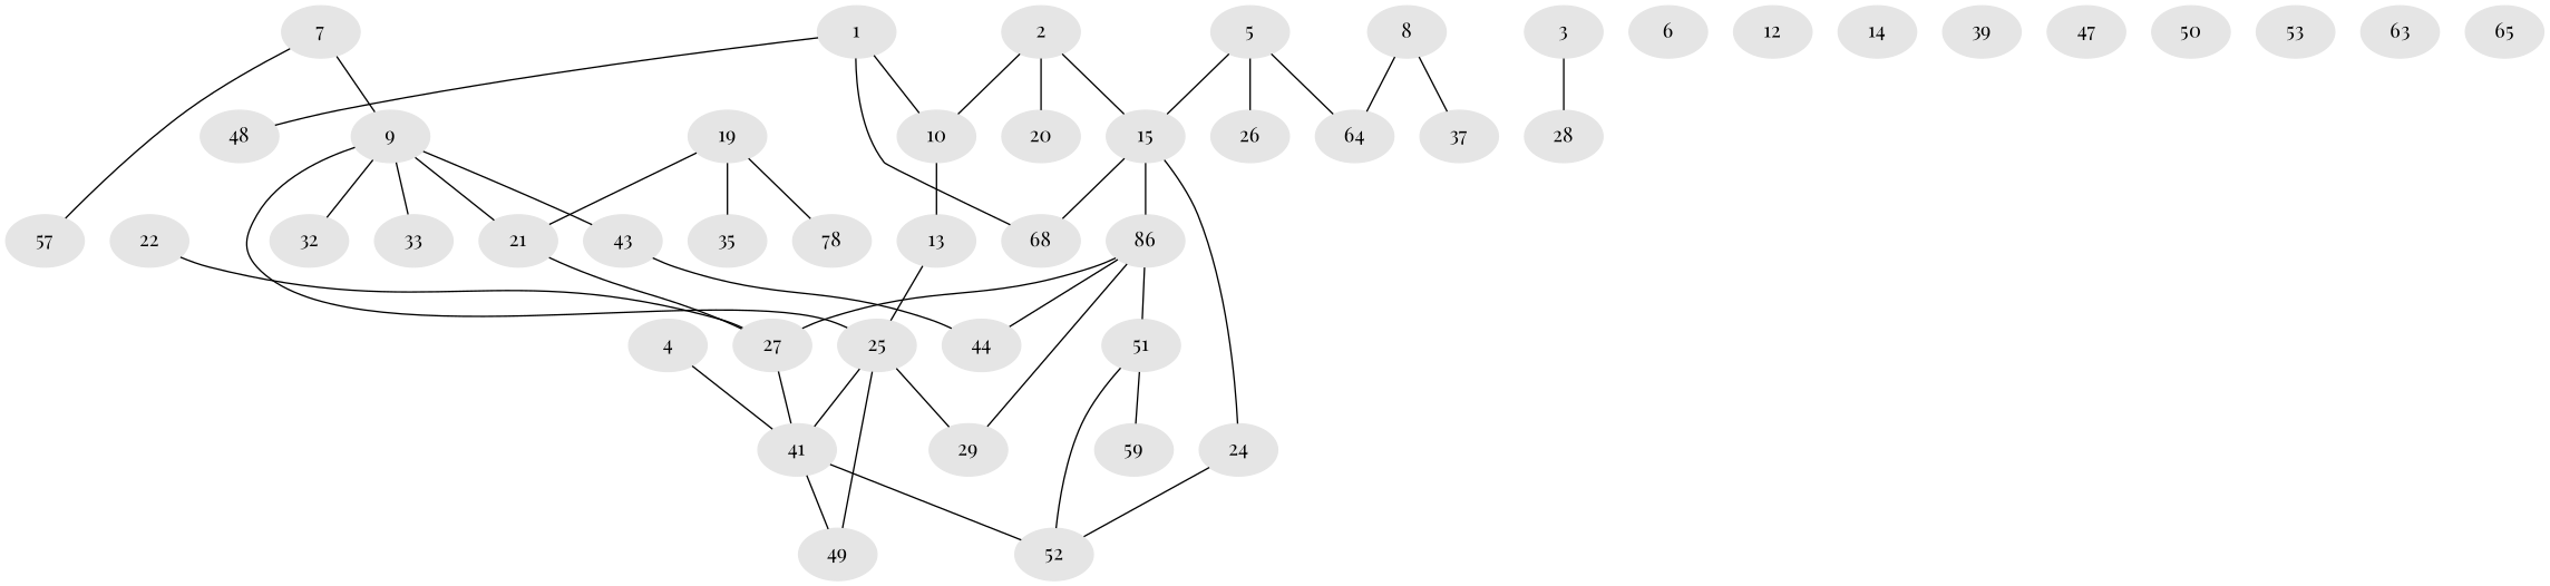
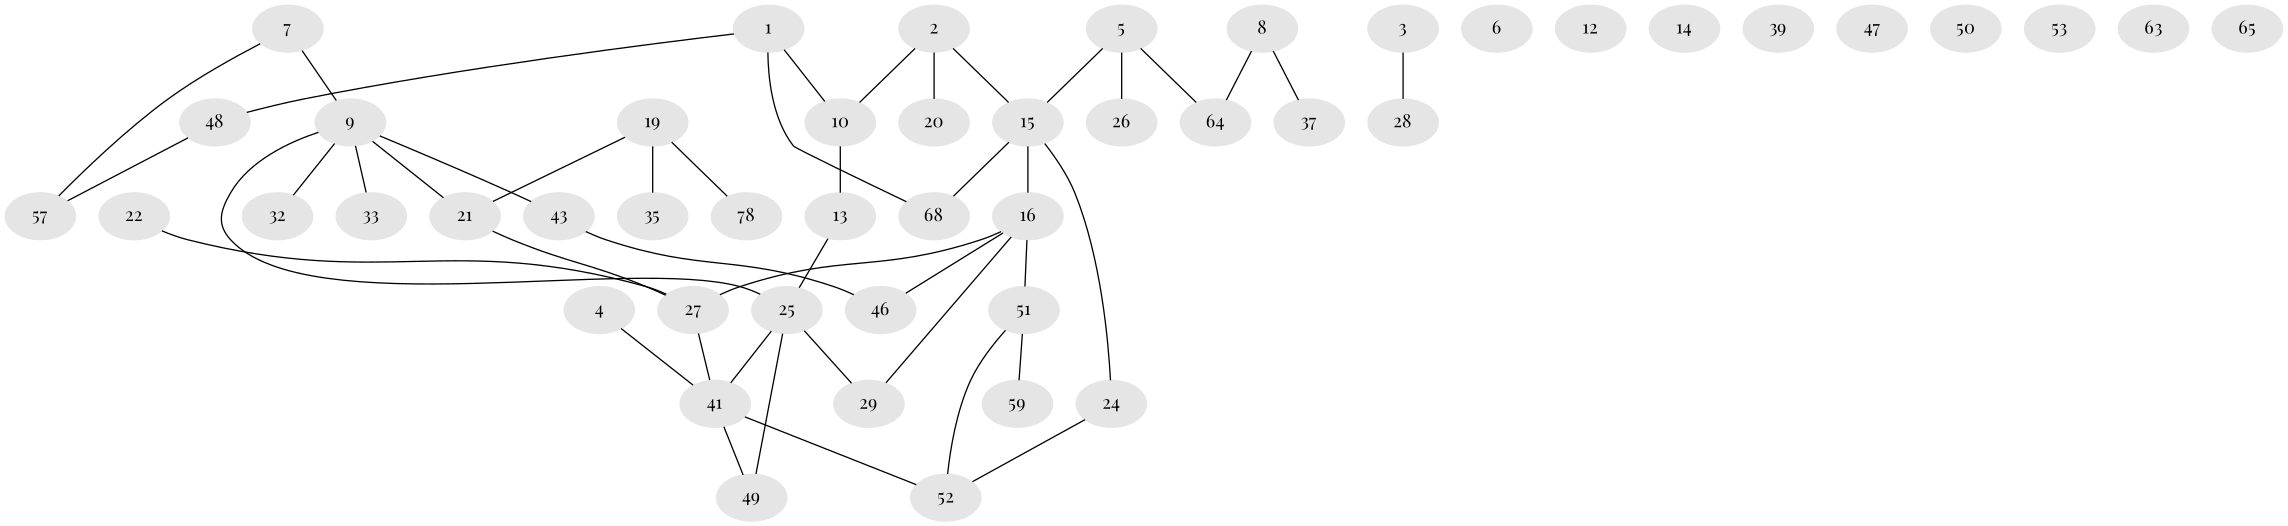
  graph {
    fontname="Playfair Display"
    node [color=gray90 fontname="Playfair Display" style=filled]
    edge [fontname="Playfair Display"]
    1 [super="+36"]
    10 [super="+17"]
    48 [super="+67"]
    68
    13 [super="+66"]
    57 [super="+59"]
    2 [super="+23"]
    15 [super="+18"]
    20
-   16 [super="+34" label=86]
+   16 [super="+34"]
    24
    3 [super="+54"]
    28
    41 [super="+46"]
    52 [super="+69"]
    49
    4
    5 [super="+61"]
    26 [super="+45"]
    64
    6
    9 [super="+11"]
    21
    25 [super="+30"]
    32 [super="+40"]
    33
    43 [super="+70"]
    7
    8 [super="+60"]
    37
    27 [super="+31"]
    29 [super="+42"]
-   44
+   44 [label=46]
    12 [super="+56"]
    14
    51 [super="+62"]
    n37 [label=59]
    19 [super="+38"]
    35
    n40 [label=78]
    22
    39
    47
    50
    53
    63
    65
    1 -- 10
    1 -- 48
    1 -- 68
    10 -- 13
+   48 -- 57
    13 -- 25
    2 -- 10
    2 -- 15
    2 -- 20
    15 -- 68
    15 -- 16
    15 -- 24
    16 -- 27
    16 -- 29
    16 -- 44
    16 -- 51
    24 -- 52
    3 -- 28
    41 -- 52
    41 -- 49
    4 -- 41
    5 -- 15
    5 -- 26
    5 -- 64
    9 -- 21
    9 -- 25
    9 -- 32
    9 -- 33
    9 -- 43
    21 -- 27
    25 -- 41
    25 -- 49
    25 -- 29
    43 -- 44
    7 -- 57
    7 -- 9
    8 -- 64
    8 -- 37
    27 -- 41
    51 -- 52
    51 -- n37
    19 -- 21
    19 -- 35
    19 -- n40
    22 -- 27
  }
